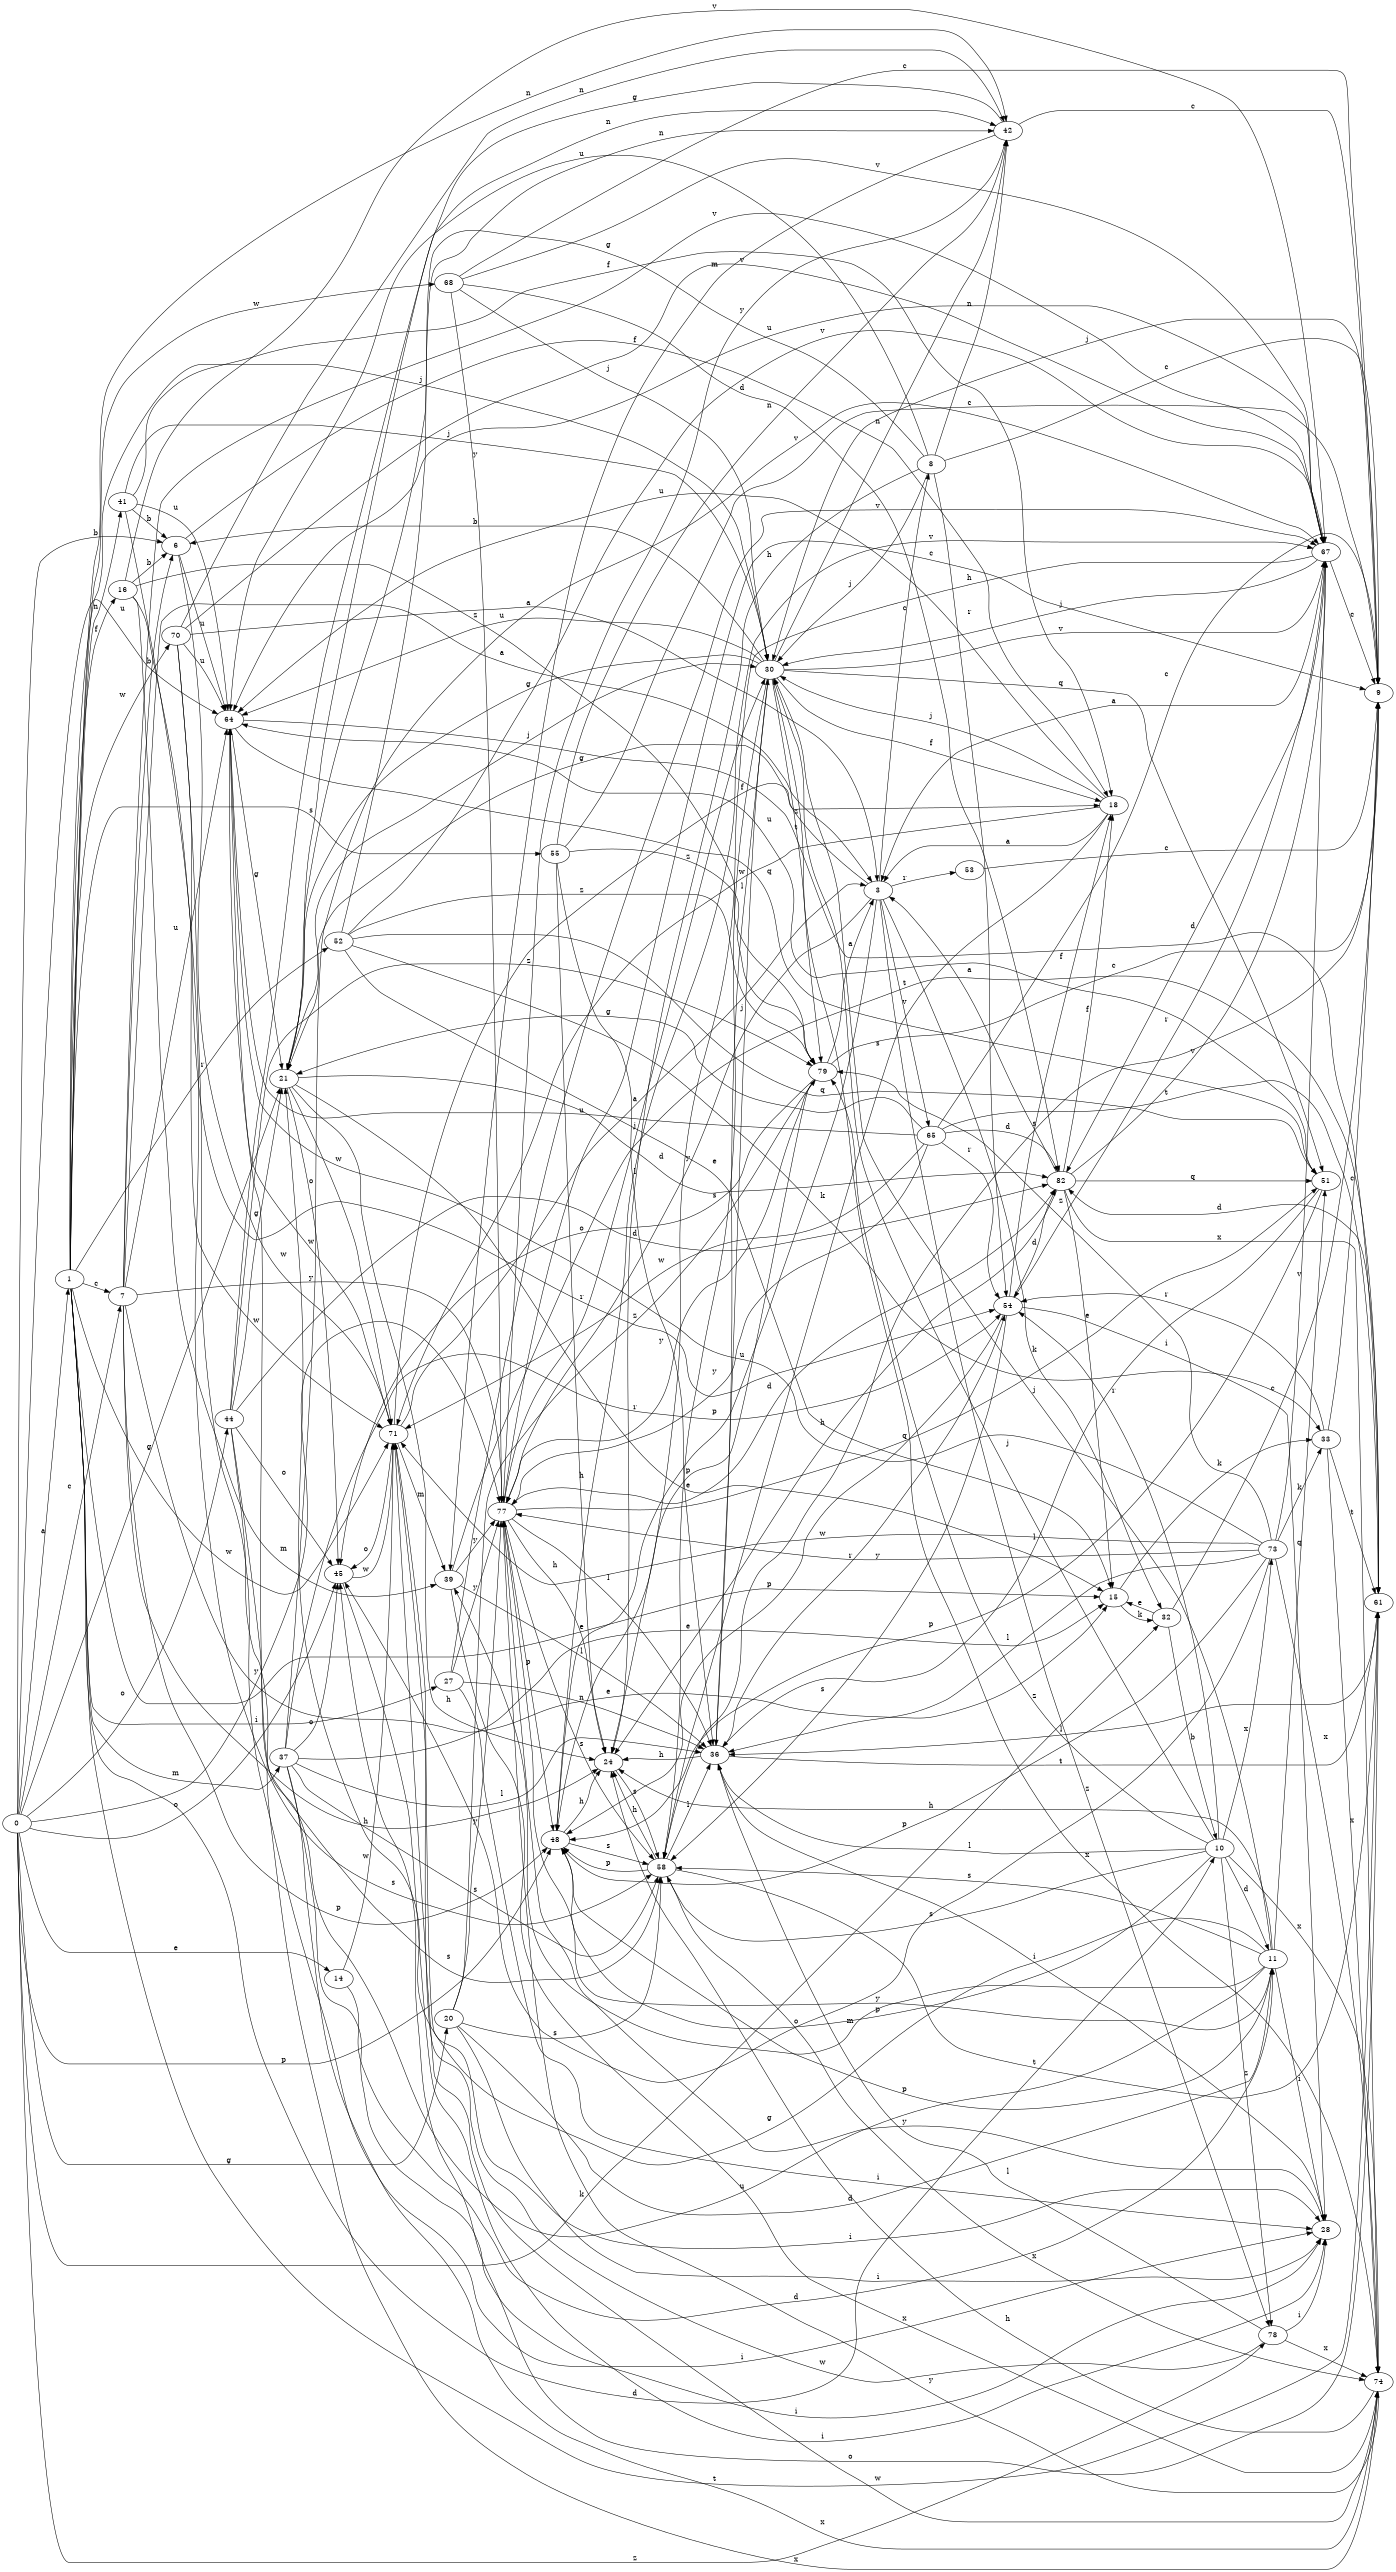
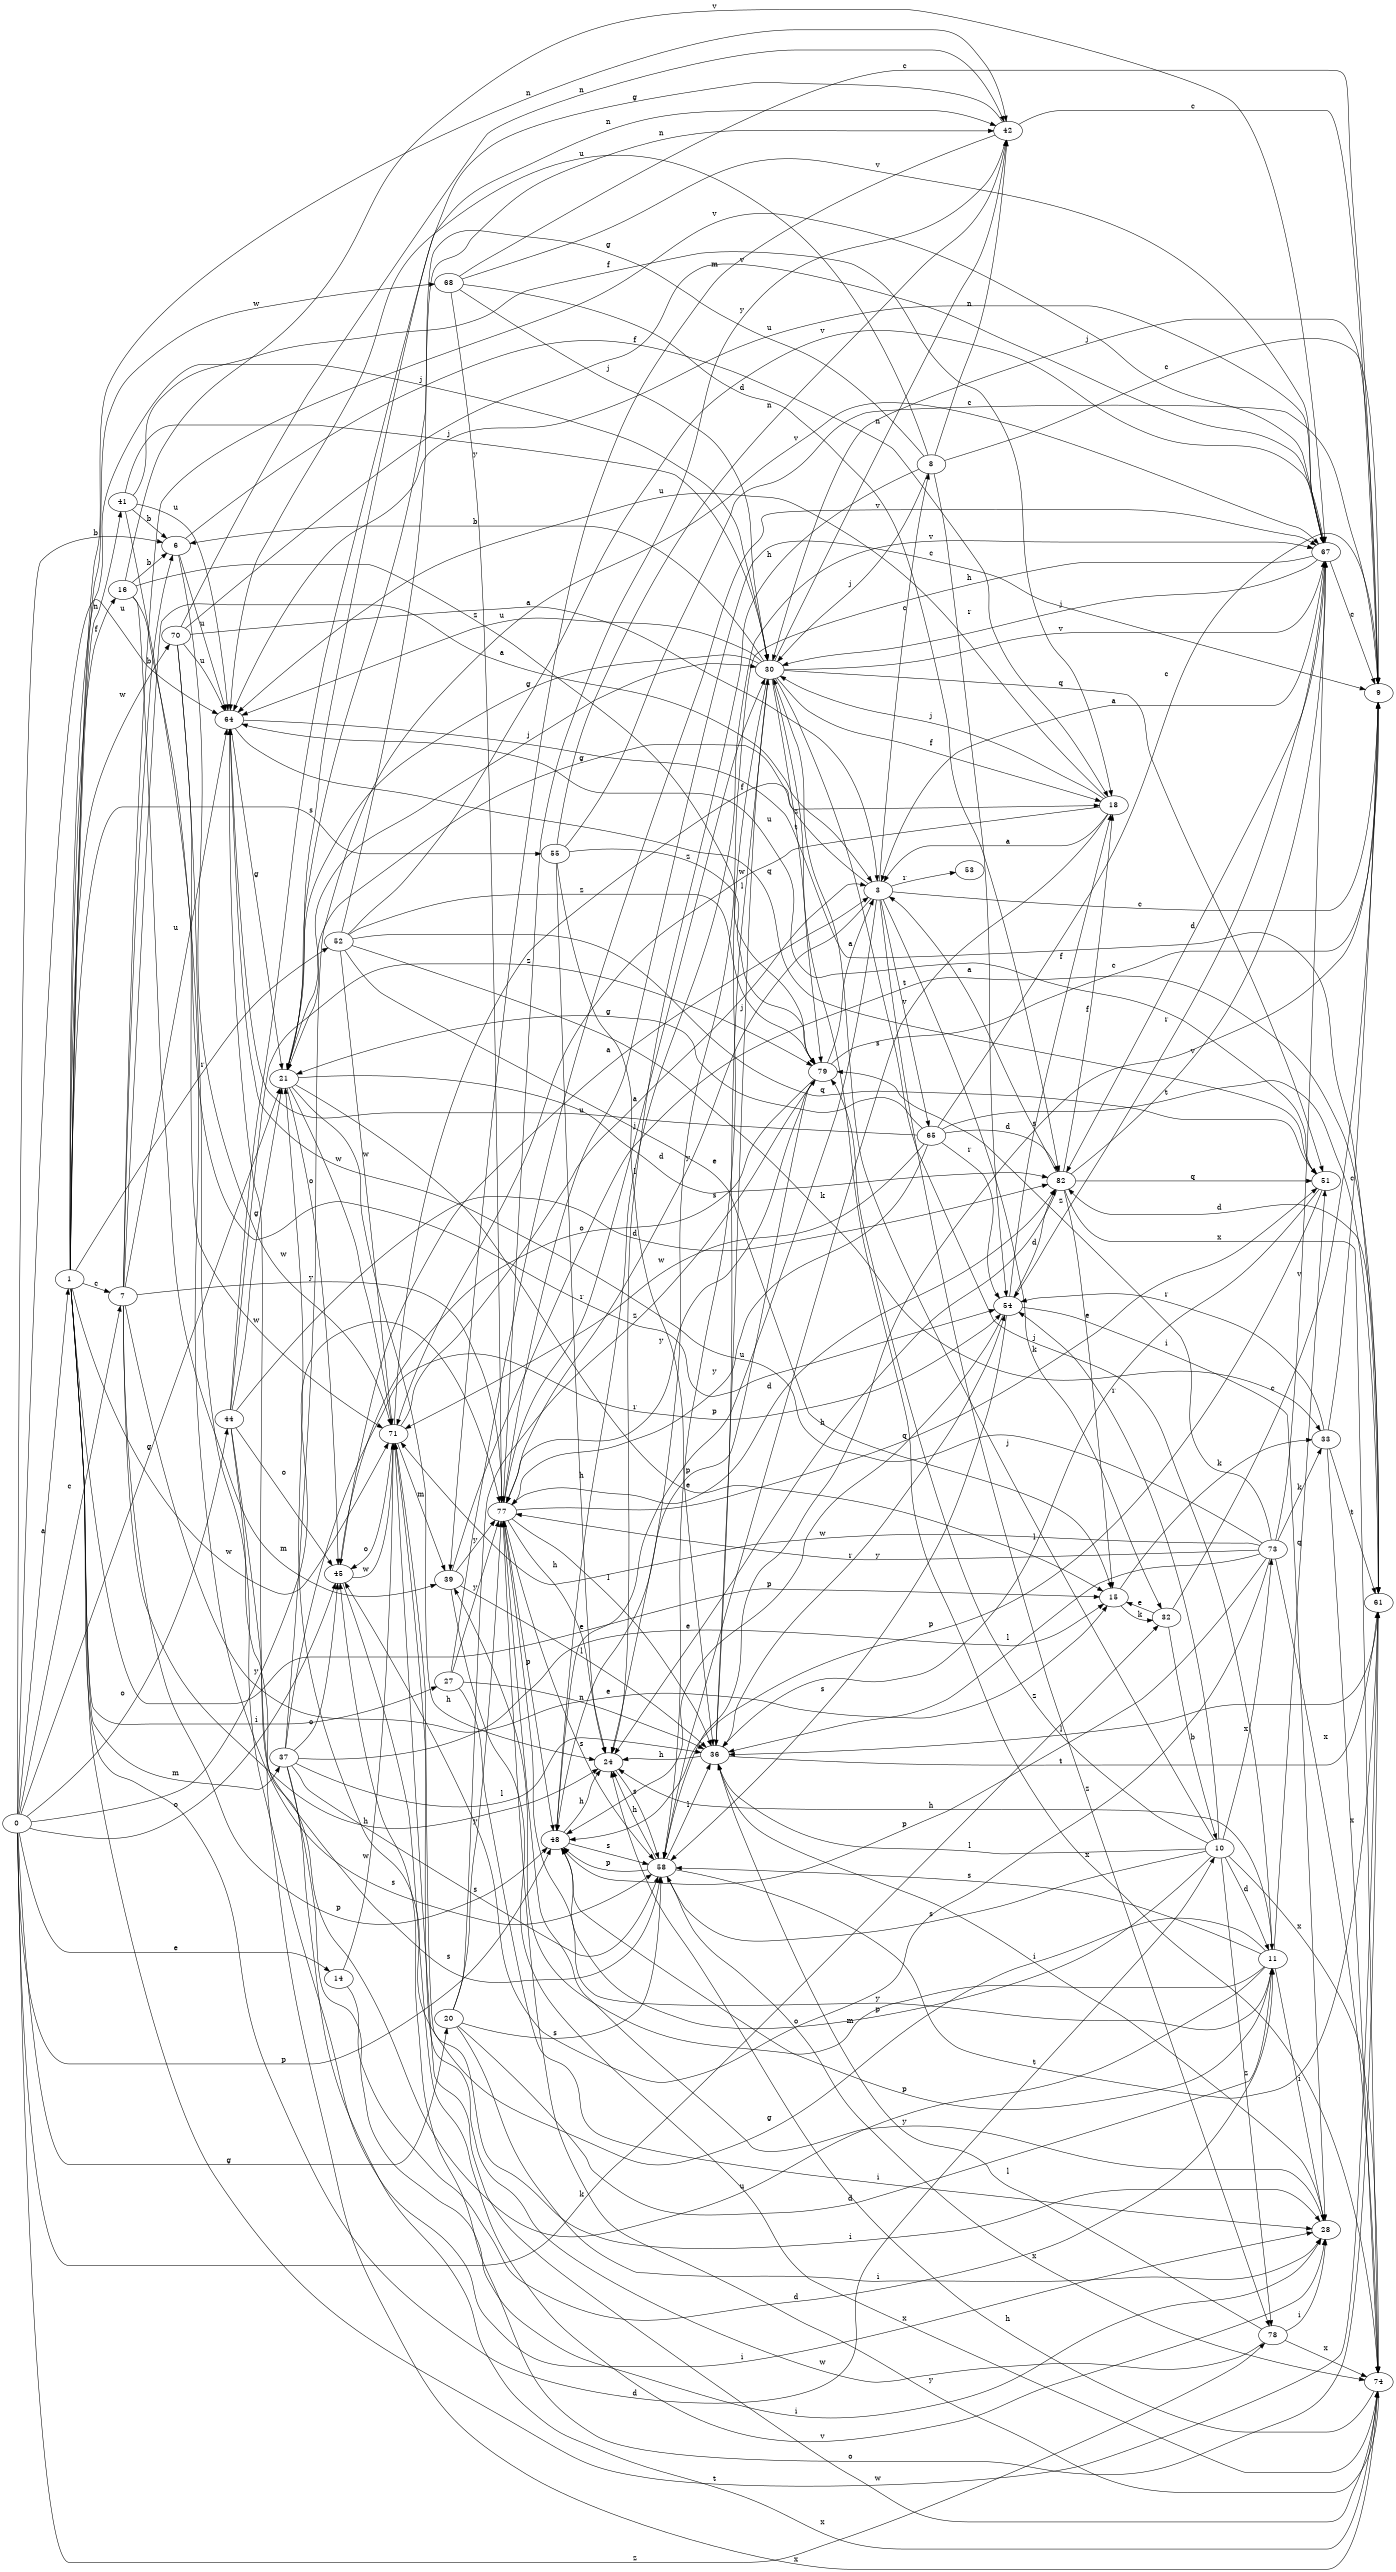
  strict digraph {
    fontname="DejaVu Serif"
    rankdir=LR
    node [fontname="DejaVu Serif"]
    edge [fontname="DejaVu Serif"]
    0
    1
    6
    7
    14
    20
    21
    32
    44
    45
    48
    64
    77
    78
    10
    15
    16
    27
    30
    37
    41
    42
    52
    55
    61
    68
    70
    71
    18
    3
    24
    67
    11
    58
    79
    28
    n37 [label=82]
    9
    74
    51
    36
    54
    73
    33
    39
    8
    53
    65
    0 -> 1 [label=a]
    0 -> 6 [label=b]
    0 -> 7 [label=c]
    0 -> 14 [label=e]
    0 -> 20 [label=g]
    0 -> 21 [label=g]
    0 -> 32 [label=k]
    0 -> 44 [label=o]
    0 -> 45 [label=o]
    0 -> 48 [label=p]
    0 -> 64 [label=u]
    0 -> 77 [label=y]
    0 -> 78 [label=z]
    1 -> 7 [label=c]
    1 -> 10 [label=d]
    1 -> 15 [label=e]
    1 -> 16 [label=f]
    1 -> 27 [label=i]
    1 -> 30 [label=j]
    1 -> 37 [label=m]
    1 -> 41 [label=n]
    1 -> 42 [label=n]
    1 -> 52 [label=r]
    1 -> 55 [label=s]
    1 -> 61 [label=t]
    1 -> 68 [label=w]
    1 -> 70 [label=w]
    1 -> 71 [label=w]
    6 -> 64 [label=u]
    6 -> 71 [label=w]
    6 -> 18 [label=f]
    7 -> 6 [label=b]
    7 -> 48 [label=p]
    7 -> 64 [label=u]
    7 -> 77 [label=y]
    7 -> 15 [label=e]
    7 -> 3 [label=a]
    7 -> 24 [label=h]
    7 -> 67 [label=v]
    14 -> 71 [label=w]
    14 -> 11 [label=d]
    20 -> 77 [label=y]
    20 -> 11 [label=d]
    20 -> 58 [label=s]
    20 -> 79 [label=z]
    20 -> 28 [label=i]
    21 -> 45 [label=o]
    21 -> 15 [label=e]
    21 -> 30 [label=j]
    21 -> 71 [label=w]
    21 -> 24 [label=h]
    21 -> n37 [label=d]
    32 -> 10 [label=b]
    32 -> 15 [label=e]
    32 -> 9 [label=c]
    44 -> 21 [label=g]
    44 -> 45 [label=o]
    44 -> 42 [label=n]
    44 -> 58 [label=s]
    44 -> 79 [label=z]
    44 -> n37 [label=d]
    44 -> 74 [label=x]
    45 -> 71 [label=w]
-   45 -> 28 [label=i]
+   45 -> 3 [label=a]
+   45 -> 28 [label=v]
    48 -> 24 [label=h]
    48 -> 67 [label=v]
    48 -> 58 [label=s]
    64 -> 21 [label=g]
    64 -> 61 [label=t]
    64 -> 51 [label=q]
    77 -> 48 [label=p]
    77 -> 30 [label=j]
    77 -> 24 [label=h]
    77 -> 58 [label=s]
    77 -> n37 [label=d]
    77 -> 9 [label=c]
    77 -> 51 [label=q]
    77 -> 36 [label=l]
    78 -> 71 [label=w]
    78 -> 28 [label=i]
    78 -> 74 [label=x]
    78 -> 36 [label=l]
    10 -> 48 [label=p]
    10 -> 78 [label=z]
    10 -> 30 [label=j]
    10 -> 11 [label=d]
    10 -> 58 [label=s]
    10 -> 79 [label=z]
    10 -> 74 [label=x]
    10 -> 36 [label=l]
    10 -> 54 [label=r]
    10 -> 73 [label=x]
    15 -> 32 [label=k]
    15 -> 33 [label=k]
    16 -> 6 [label=b]
    16 -> 71 [label=w]
    16 -> 67 [label=v]
    16 -> 79 [label=z]
    16 -> 39 [label=m]
    27 -> 77 [label=y]
    27 -> 67 [label=v]
    27 -> 28 [label=i]
    27 -> 36 [label=n]
    30 -> 6 [label=b]
    30 -> 21 [label=g]
    30 -> 64 [label=u]
    30 -> 42 [label=n]
    30 -> 18 [label=f]
    30 -> 67 [label=v]
    30 -> 58 [label=s]
    30 -> 79 [label=z]
    30 -> 74 [label=x]
    30 -> 51 [label=q]
    30 -> 36 [label=l]
    37 -> 45 [label=o]
    37 -> 15 [label=e]
    37 -> 67 [label=v]
    37 -> 58 [label=s]
    37 -> 28 [label=i]
    37 -> 74 [label=x]
    37 -> 36 [label=l]
    37 -> 54 [label=r]
    41 -> 6 [label=b]
    41 -> 64 [label=u]
    41 -> 30 [label=j]
    41 -> 18 [label=f]
    41 -> 58 [label=s]
    42 -> 21 [label=g]
    42 -> 77 [label=y]
    42 -> 9 [label=c]
    42 -> 39 [label=m]
    52 -> 15 [label=e]
    52 -> 42 [label=n]
-   64 -> 71 [label=w]
+   52 -> 71 [label=w]
    52 -> 67 [label=v]
    52 -> 79 [label=z]
    52 -> 51 [label=q]
    52 -> 33 [label=k]
    55 -> 42 [label=n]
    55 -> 24 [label=h]
    55 -> 79 [label=z]
    55 -> 9 [label=c]
    55 -> 36 [label=l]
    61 -> 45 [label=o]
    61 -> n37 [label=d]
    61 -> 36 [label=l]
    68 -> 77 [label=y]
    68 -> 30 [label=j]
    68 -> 67 [label=v]
    68 -> n37 [label=d]
    68 -> 9 [label=c]
    70 -> 64 [label=u]
    70 -> 42 [label=n]
    70 -> 3 [label=a]
    70 -> 67 [label=v]
    70 -> 28 [label=i]
    70 -> 54 [label=r]
    71 -> 45 [label=o]
    71 -> 18 [label=f]
    71 -> 3 [label=a]
    71 -> 28 [label=i]
    71 -> 39 [label=m]
    18 -> 64 [label=u]
    18 -> 30 [label=j]
    18 -> 71 [label=w]
    18 -> 3 [label=a]
    18 -> 58 [label=s]
    3 -> 21 [label=g]
    3 -> 32 [label=k]
    3 -> 48 [label=p]
    3 -> 77 [label=y]
    3 -> 78 [label=z]
    3 -> 8 [label=c]
    3 -> 53 [label=r]
    3 -> 65 [label=v]
    24 -> 58 [label=s]
    67 -> 64 [label=u]
    67 -> 30 [label=j]
    67 -> 3 [label=a]
    67 -> 24 [label=h]
    67 -> n37 [label=d]
    67 -> 9 [label=c]
    67 -> 54 [label=r]
    11 -> 21 [label=g]
    11 -> 48 [label=p]
    11 -> 64 [label=u]
    11 -> 77 [label=y]
-   11 -> 30 [label=j]
+   30 -> 11 [label=j]
    11 -> 24 [label=h]
    11 -> 58 [label=s]
    11 -> 28 [label=i]
    11 -> 51 [label=q]
    11 -> 39 [label=m]
    58 -> 48 [label=p]
    58 -> 61 [label=t]
    58 -> 24 [label=h]
    58 -> 74 [label=x]
    58 -> 36 [label=l]
    79 -> 45 [label=o]
    79 -> 48 [label=p]
    79 -> 77 [label=y]
    79 -> 3 [label=a]
    79 -> 9 [label=c]
    28 -> 77 [label=y]
    n37 -> 15 [label=e]
    n37 -> 18 [label=f]
    n37 -> 3 [label=a]
    n37 -> 24 [label=h]
    n37 -> 67 [label=v]
    n37 -> 74 [label=x]
    n37 -> 51 [label=q]
    9 -> 30 [label=j]
    9 -> 58 [label=s]
    74 -> 77 [label=y]
    74 -> 71 [label=w]
    74 -> 24 [label=h]
    51 -> 48 [label=p]
    51 -> 64 [label=u]
    51 -> 36 [label=l]
    36 -> 30 [label=j]
    36 -> 61 [label=t]
    36 -> 24 [label=h]
    36 -> 28 [label=i]
    36 -> 54 [label=r]
    54 -> 48 [label=p]
    54 -> 18 [label=f]
    54 -> 58 [label=s]
    54 -> 28 [label=i]
    54 -> n37 [label=d]
    73 -> 45 [label=o]
    73 -> 48 [label=p]
    73 -> 64 [label=u]
    73 -> 77 [label=y]
    73 -> 71 [label=w]
    73 -> 67 [label=v]
    73 -> 79 [label=z]
    73 -> 74 [label=x]
    73 -> 36 [label=l]
    73 -> 33 [label=k]
    33 -> 61 [label=t]
    33 -> 9 [label=c]
    33 -> 74 [label=x]
    33 -> 54 [label=r]
    39 -> 77 [label=y]
    39 -> 61 [label=t]
    39 -> 74 [label=x]
    39 -> 36 [label=l]
    8 -> 21 [label=g]
    8 -> 64 [label=u]
    8 -> 30 [label=j]
    8 -> 42 [label=n]
    8 -> 24 [label=h]
    8 -> 9 [label=c]
    8 -> 54 [label=r]
-   53 -> 9 [label=c]
+   3 -> 9 [label=c]
    65 -> 21 [label=g]
    65 -> 64 [label=u]
    65 -> 77 [label=y]
    65 -> 61 [label=t]
    65 -> 71 [label=w]
    65 -> n37 [label=d]
    65 -> 9 [label=c]
    65 -> 54 [label=r]
  }
